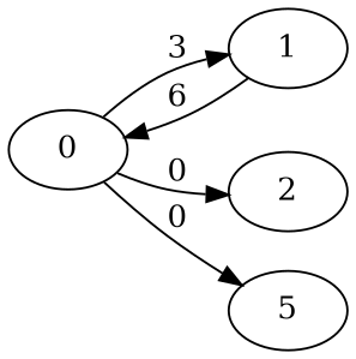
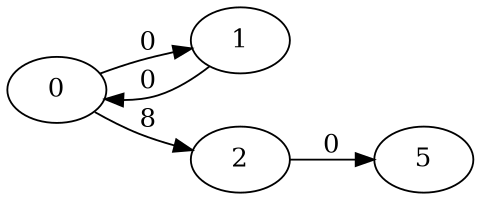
  digraph {
    rankdir=LR
    0
    1
    2
    n4 [label=5]
-   0 -> 1 [label=3]
-   0 -> 2 [label=0]
-   0 -> n4 [label=0]
-   1 -> 0 [label=6]
+   0 -> 1 [label=0]
+   0 -> 2 [label=8]
+   2 -> n4 [label=0]
+   1 -> 0 [label=0]
  }
